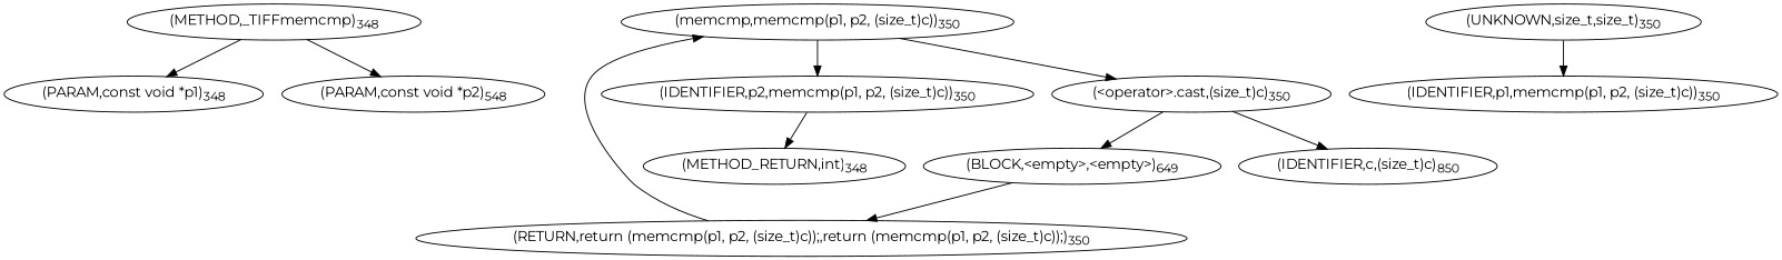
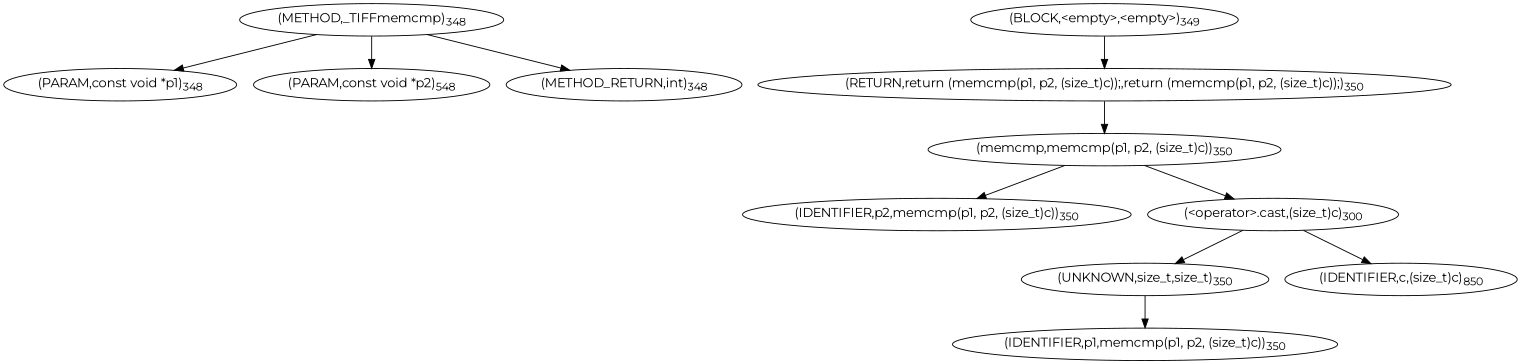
  digraph {
    fontname=Montserrat
    node [fontname=Montserrat]
    edge [fontname=Montserrat]
    n1 [label=<(METHOD,_TIFFmemcmp)<SUB>348</SUB>>]
    n2 [label=<(PARAM,const void *p1)<SUB>348</SUB>>]
    n3 [label=<(PARAM,const void *p2)<SUB>548</SUB>>]
    n4 [label=<(METHOD_RETURN,int)<SUB>348</SUB>>]
-   n5 [label=<(BLOCK,&lt;empty&gt;,&lt;empty&gt;)<SUB>649</SUB>>]
+   n5 [label=<(BLOCK,&lt;empty&gt;,&lt;empty&gt;)<SUB>349</SUB>>]
    n6 [label=<(RETURN,return (memcmp(p1, p2, (size_t)c));,return (memcmp(p1, p2, (size_t)c));)<SUB>350</SUB>>]
    n7 [label=<(memcmp,memcmp(p1, p2, (size_t)c))<SUB>350</SUB>>]
    n8 [label=<(IDENTIFIER,p2,memcmp(p1, p2, (size_t)c))<SUB>350</SUB>>]
-   n9 [label=<(&lt;operator&gt;.cast,(size_t)c)<SUB>350</SUB>>]
+   n9 [label=<(&lt;operator&gt;.cast,(size_t)c)<SUB>300</SUB>>]
    n10 [label=<(IDENTIFIER,p1,memcmp(p1, p2, (size_t)c))<SUB>350</SUB>>]
    n11 [label=<(UNKNOWN,size_t,size_t)<SUB>350</SUB>>]
    n12 [label=<(IDENTIFIER,c,(size_t)c)<SUB>850</SUB>>]
    n1 -> n2
    n1 -> n3
-   n8 -> n4
+   n1 -> n4
    n5 -> n6
    n6 -> n7
    n7 -> n8
    n7 -> n9
-   n9 -> n5
+   n9 -> n11
    n9 -> n12
    n11 -> n10
  }
